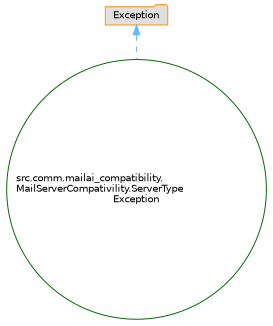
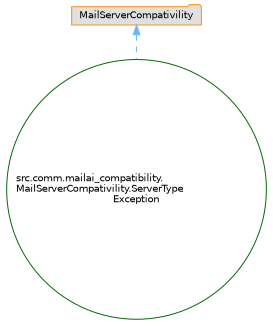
  digraph {
    rankdir=TB
    node [fontname=Helvetica fontsize=10 style=filled]
-   n1 [color=darkorange fillcolor="#E0E0E0" height=0.2 label=Exception shape=folder width=0.4]
+   n1 [color=darkorange fillcolor="#E0E0E0" height=0.2 label=MailServerCompativility shape=folder width=0.4]
    n2 [color=darkgreen fillcolor=white height=0.2 label="src.comm.mailai_compatibility.\lMailServerCompativility.ServerType\lException" shape=circle width=0.4]
    n1 -> n2 [color=steelblue1 dir=back fontname=Helvetica fontsize=10 labelfontname=Helvetica labelfontsize=10 style=dashed]
  }
